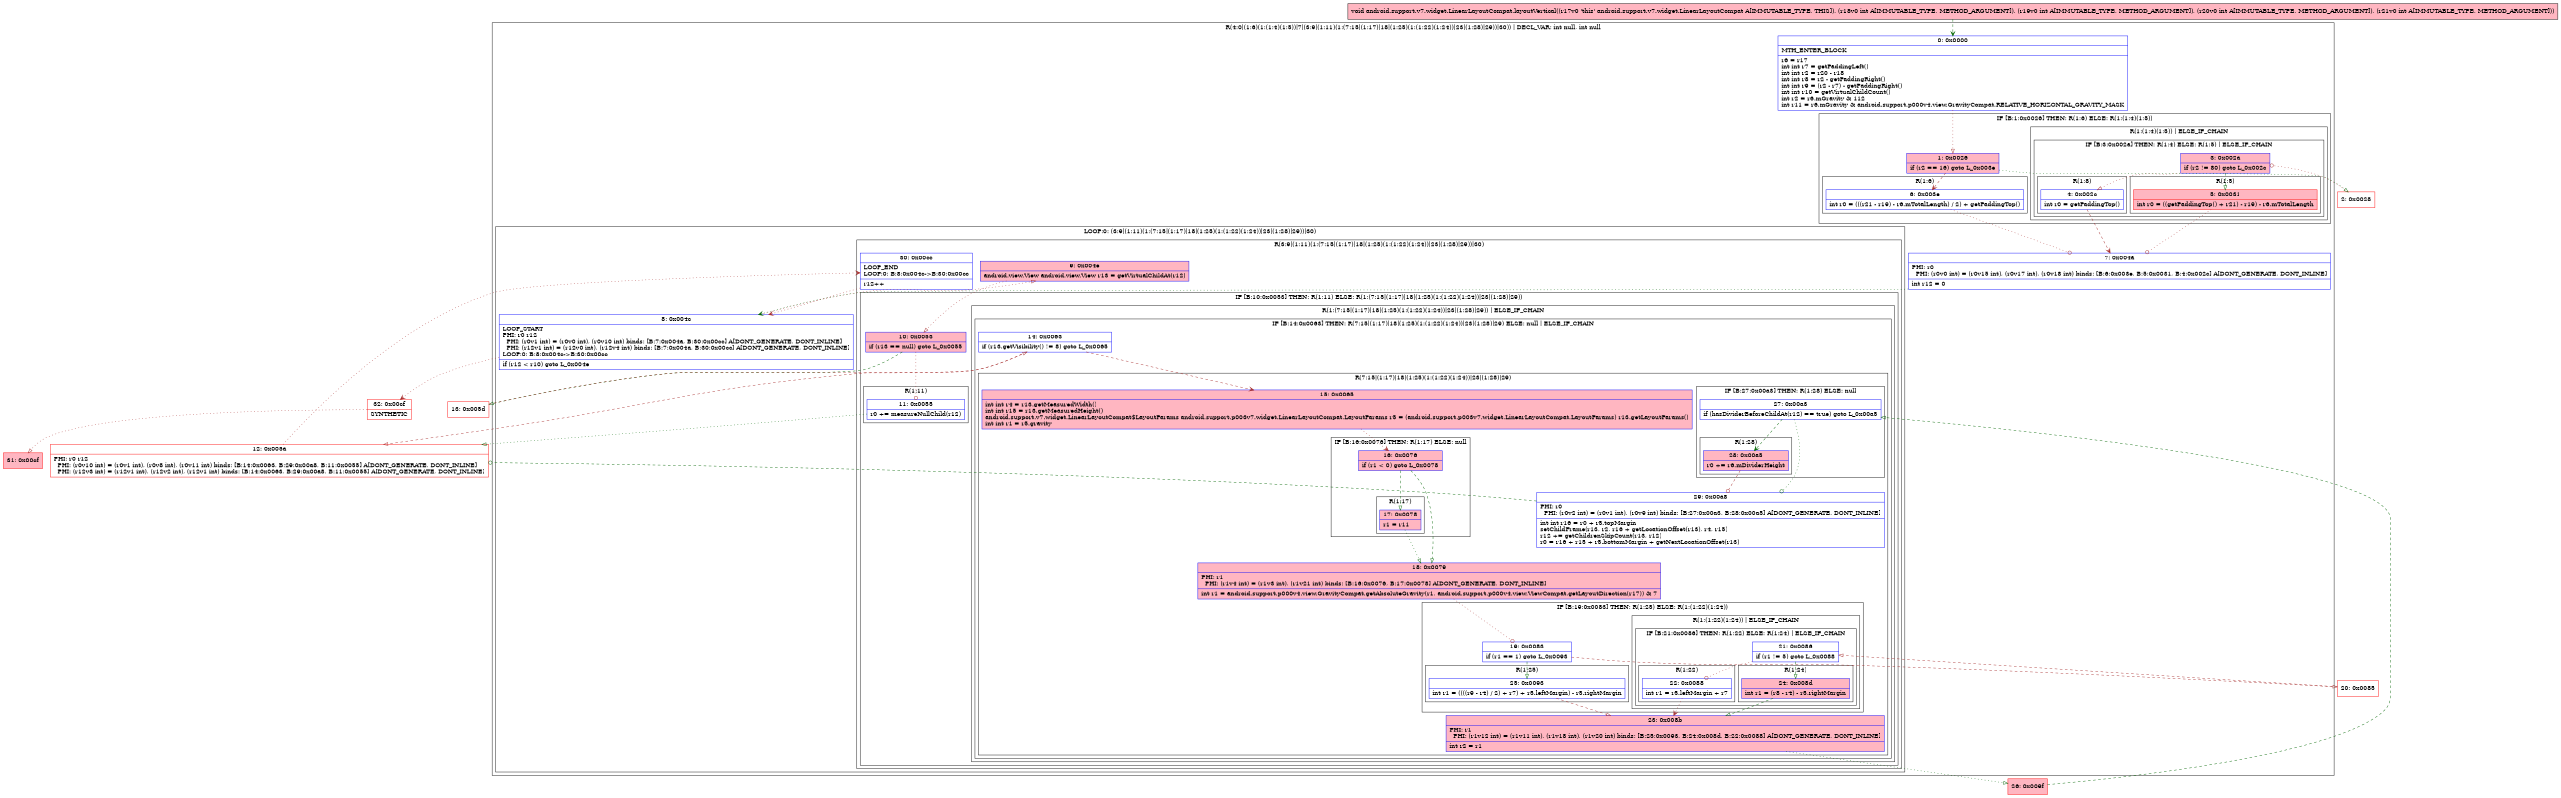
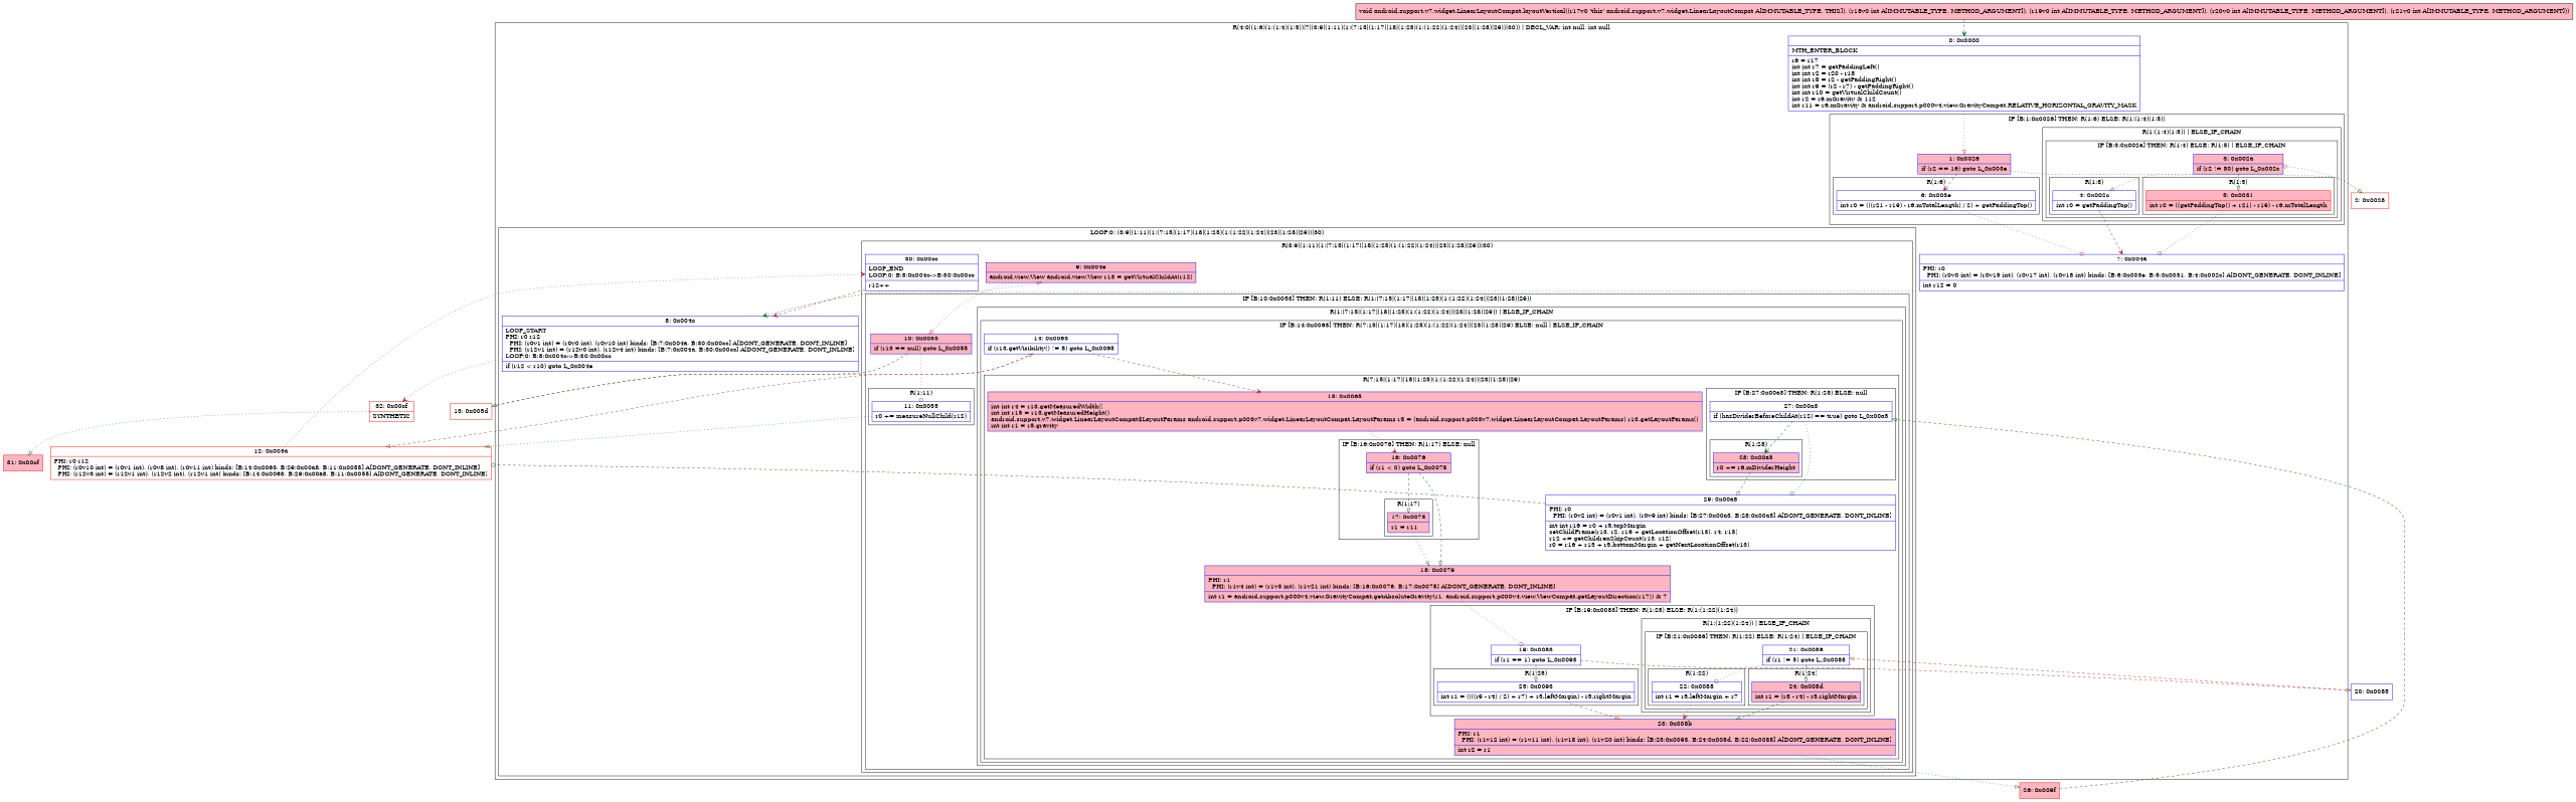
  digraph {
    node [color=blue fillcolor=white shape=record style=filled]
    edge [arrowhead=onormal color=brown style=dotted]
    n1 [label="{6\:\ 0x003e|int r0 = (((r21 \- r19) \- r6.mTotalLength) \/ 2) + getPaddingTop()\l}"]
    n2 [label="{4\:\ 0x002c|int r0 = getPaddingTop()\l}"]
    n3 [color=red fillcolor=lightpink label="{5\:\ 0x0031|int r0 = ((getPaddingTop() + r21) \- r19) \- r6.mTotalLength\l}"]
    n4 [fillcolor=lightpink label="{3\:\ 0x002a|if (r2 != 80) goto L_0x002c\l}"]
    n5 [fillcolor=lightpink label="{1\:\ 0x0026|if (r2 == 16) goto L_0x003e\l}"]
    n6 [label="{11\:\ 0x0055|r0 += measureNullChild(r12)\l}"]
    n7 [fillcolor=lightpink label="{17\:\ 0x0078|r1 = r11\l}"]
    n8 [fillcolor=lightpink label="{16\:\ 0x0076|if (r1 \< 0) goto L_0x0078\l}"]
    n9 [label="{25\:\ 0x0093|int r1 = ((((r9 \- r4) \/ 2) + r7) + r5.leftMargin) \- r5.rightMargin\l}"]
    n10 [label="{22\:\ 0x0088|int r1 = r5.leftMargin + r7\l}"]
    n11 [fillcolor=lightpink label="{24\:\ 0x008d|int r1 = (r8 \- r4) \- r5.rightMargin\l}"]
    n12 [label="{21\:\ 0x0086|if (r1 != 5) goto L_0x0088\l}"]
    n13 [label="{19\:\ 0x0083|if (r1 == 1) goto L_0x0093\l}"]
    n14 [fillcolor=lightpink label="{28\:\ 0x00a5|r0 += r6.mDividerHeight\l}"]
    n15 [label="{27\:\ 0x00a3|if (hasDividerBeforeChildAt(r12) == true) goto L_0x00a5\l}"]
    n16 [fillcolor=lightpink label="{15\:\ 0x0065|int int r4 = r13.getMeasuredWidth()\lint int r15 = r13.getMeasuredHeight()\landroid.support.v7.widget.LinearLayoutCompat$LayoutParams android.support.p003v7.widget.LinearLayoutCompat.LayoutParams r5 = (android.support.p003v7.widget.LinearLayoutCompat.LayoutParams) r13.getLayoutParams()\lint int r1 = r5.gravity\l}"]
    n17 [fillcolor=lightpink label="{18\:\ 0x0079|PHI: r1 \l  PHI: (r1v4 int) = (r1v3 int), (r1v21 int) binds: [B:16:0x0076, B:17:0x0078] A[DONT_GENERATE, DONT_INLINE]\l|int r1 = android.support.p000v4.view.GravityCompat.getAbsoluteGravity(r1, android.support.p000v4.view.ViewCompat.getLayoutDirection(r17)) & 7\l}"]
    n18 [fillcolor=lightpink label="{23\:\ 0x008b|PHI: r1 \l  PHI: (r1v12 int) = (r1v11 int), (r1v18 int), (r1v20 int) binds: [B:25:0x0093, B:24:0x008d, B:22:0x0088] A[DONT_GENERATE, DONT_INLINE]\l|int r2 = r1\l}"]
    n19 [label="{29\:\ 0x00a8|PHI: r0 \l  PHI: (r0v2 int) = (r0v1 int), (r0v9 int) binds: [B:27:0x00a3, B:28:0x00a5] A[DONT_GENERATE, DONT_INLINE]\l|int int r16 = r0 + r5.topMargin\lsetChildFrame(r13, r2, r16 + getLocationOffset(r13), r4, r15)\lr12 += getChildrenSkipCount(r13, r12)\lr0 = r16 + r15 + r5.bottomMargin + getNextLocationOffset(r13)\l}"]
    n20 [label="{14\:\ 0x0063|if (r13.getVisibility() != 8) goto L_0x0065\l}"]
    n21 [fillcolor=lightpink label="{10\:\ 0x0053|if (r13 == null) goto L_0x0055\l}"]
    n22 [fillcolor=lightpink label="{9\:\ 0x004e|android.view.View android.view.View r13 = getVirtualChildAt(r12)\l}"]
    n23 [label="{30\:\ 0x00cc|LOOP_END\lLOOP:0: B:8:0x004c\-\>B:30:0x00cc\l|r12++\l}"]
    n24 [label="{8\:\ 0x004c|LOOP_START\lPHI: r0 r12 \l  PHI: (r0v1 int) = (r0v0 int), (r0v10 int) binds: [B:7:0x004a, B:30:0x00cc] A[DONT_GENERATE, DONT_INLINE]\l  PHI: (r12v1 int) = (r12v0 int), (r12v4 int) binds: [B:7:0x004a, B:30:0x00cc] A[DONT_GENERATE, DONT_INLINE]\lLOOP:0: B:8:0x004c\-\>B:30:0x00cc\l|if (r12 \< r10) goto L_0x004e\l}"]
    n25 [label="{0\:\ 0x0000|MTH_ENTER_BLOCK\l|r6 = r17\lint int r7 = getPaddingLeft()\lint int r2 = r20 \- r18\lint int r8 = r2 \- getPaddingRight()\lint int r9 = (r2 \- r7) \- getPaddingRight()\lint int r10 = getVirtualChildCount()\lint r2 = r6.mGravity & 112\lint r11 = r6.mGravity & android.support.p000v4.view.GravityCompat.RELATIVE_HORIZONTAL_GRAVITY_MASK\l}"]
    n26 [label="{7\:\ 0x004a|PHI: r0 \l  PHI: (r0v0 int) = (r0v15 int), (r0v17 int), (r0v18 int) binds: [B:6:0x003e, B:5:0x0031, B:4:0x002c] A[DONT_GENERATE, DONT_INLINE]\l|int r12 = 0\l}"]
    n27 [color=red label="{2\:\ 0x0028}"]
    n28 [color=red label="{12\:\ 0x005a|PHI: r0 r12 \l  PHI: (r0v10 int) = (r0v1 int), (r0v8 int), (r0v11 int) binds: [B:14:0x0063, B:29:0x00a8, B:11:0x0055] A[DONT_GENERATE, DONT_INLINE]\l  PHI: (r12v3 int) = (r12v1 int), (r12v2 int), (r12v1 int) binds: [B:14:0x0063, B:29:0x00a8, B:11:0x0055] A[DONT_GENERATE, DONT_INLINE]\l}"]
-   n29 [color=red label="{20\:\ 0x0085}"]
+   n29 [label="{20\:\ 0x0085}"]
    n30 [color=red fillcolor=lightpink label="{26\:\ 0x009f}"]
    n31 [color=red label="{13\:\ 0x005d}"]
    n32 [color=red label="{32\:\ 0x00cf|SYNTHETIC\l}"]
    n33 [color=red fillcolor=lightpink label="{31\:\ 0x00cf}"]
    n34 [fillcolor=lightpink label="{void android.support.v7.widget.LinearLayoutCompat.layoutVertical((r17v0 'this' android.support.v7.widget.LinearLayoutCompat A[IMMUTABLE_TYPE, THIS]), (r18v0 int A[IMMUTABLE_TYPE, METHOD_ARGUMENT]), (r19v0 int A[IMMUTABLE_TYPE, METHOD_ARGUMENT]), (r20v0 int A[IMMUTABLE_TYPE, METHOD_ARGUMENT]), (r21v0 int A[IMMUTABLE_TYPE, METHOD_ARGUMENT])) }" color=""]
    subgraph cluster_1 {
      label="R(4:0|(1:6)(1:(1:4)(1:5))|7|(3:9|(1:11)(1:(7:15|(1:17)|18|(1:25)(1:(1:22)(1:24))|23|(1:28)|29))|30)) | DECL_VAR: int null, int null\l"
      n25
      n26
      subgraph cluster_2 {
        label="IF [B:1:0x0026] THEN: R(1:6) ELSE: R(1:(1:4)(1:5))"
        n5
        subgraph cluster_3 {
          label="R(1:6)"
          n1
        }
        subgraph cluster_4 {
          label="R(1:(1:4)(1:5)) | ELSE_IF_CHAIN\l"
          subgraph cluster_5 {
            label="IF [B:3:0x002a] THEN: R(1:4) ELSE: R(1:5) | ELSE_IF_CHAIN\l"
            n4
            subgraph cluster_6 {
              label="R(1:8)"
              n2
            }
            subgraph cluster_7 {
              label="R(1:5)"
              n3
            }
          }
        }
      }
      subgraph cluster_8 {
        label="LOOP:0: (3:9|(1:11)(1:(7:15|(1:17)|18|(1:25)(1:(1:22)(1:24))|23|(1:28)|29))|30)"
        n24
        subgraph cluster_9 {
          label="R(3:9|(1:11)(1:(7:15|(1:17)|18|(1:25)(1:(1:22)(1:24))|23|(1:28)|29))|30)"
          n22
          n23
          subgraph cluster_10 {
            label="IF [B:10:0x0053] THEN: R(1:11) ELSE: R(1:(7:15|(1:17)|18|(1:25)(1:(1:22)(1:24))|23|(1:28)|29))"
            n21
            subgraph cluster_11 {
              label="R(1:11)"
              n6
            }
            subgraph cluster_12 {
              label="R(1:(7:15|(1:17)|18|(1:25)(1:(1:22)(1:24))|23|(1:28)|29)) | ELSE_IF_CHAIN\l"
              subgraph cluster_13 {
                label="IF [B:14:0x0063] THEN: R(7:15|(1:17)|18|(1:25)(1:(1:22)(1:24))|23|(1:28)|29) ELSE: null | ELSE_IF_CHAIN\l"
                n20
                subgraph cluster_14 {
                  label="R(7:15|(1:17)|18|(1:25)(1:(1:22)(1:24))|23|(1:28)|29)"
                  n16
                  n17
                  n18
                  n19
                  subgraph cluster_15 {
                    label="IF [B:16:0x0076] THEN: R(1:17) ELSE: null"
                    n8
                    subgraph cluster_16 {
                      label="R(1:17)"
                      n7
                    }
                  }
                  subgraph cluster_17 {
                    label="IF [B:19:0x0083] THEN: R(1:25) ELSE: R(1:(1:22)(1:24))"
                    n13
                    subgraph cluster_18 {
                      label="R(1:25)"
                      n9
                    }
                    subgraph cluster_19 {
                      label="R(1:(1:22)(1:24)) | ELSE_IF_CHAIN\l"
                      subgraph cluster_20 {
                        label="IF [B:21:0x0086] THEN: R(1:22) ELSE: R(1:24) | ELSE_IF_CHAIN\l"
                        n12
                        subgraph cluster_21 {
                          label="R(1:22)"
                          n10
                        }
                        subgraph cluster_22 {
                          label="R(1:24)"
                          n11
                        }
                      }
                    }
                  }
                  subgraph cluster_23 {
                    label="IF [B:27:0x00a3] THEN: R(1:28) ELSE: null"
                    n15
                    subgraph cluster_24 {
                      label="R(1:28)"
                      n14
                    }
                  }
                }
              }
            }
          }
        }
      }
    }
    n1 -> n26 [arrowhead=odot]
    n2 -> n26 [arrowhead=vee style=dashed]
    n3 -> n26 [arrowhead=odot]
    n4 -> n2
    n4 -> n3 [color=darkgreen style=dashed]
    n5 -> n1 [arrowhead=vee style=dashed]
    n5 -> n27 [color=darkgreen]
    n6 -> n28 [color=darkgreen]
    n7 -> n17 [color=darkgreen]
    n8 -> n7 [color=darkgreen style=dashed]
    n8 -> n17 [color=darkgreen style=dashed]
    n9 -> n18 [style=dashed]
    n10 -> n18 [arrowhead=vee]
    n11 -> n18 [color=darkgreen style=dashed]
    n12 -> n10 [arrowhead=odot]
    n12 -> n11 [color=darkgreen style=dashed]
    n13 -> n9 [color=darkgreen style=dashed]
    n13 -> n29 [style=dashed]
    n14 -> n19 [arrowhead=odot style=dashed]
    n15 -> n14 [arrowhead=vee color=darkgreen style=dashed]
    n15 -> n19 [arrowhead=odot color=darkgreen]
    n16 -> n8 [arrowhead=vee]
    n17 -> n13 [arrowhead=odot]
    n18 -> n30 [color=darkgreen]
    n19 -> n28 [arrowhead=odot color=darkgreen style=dashed]
    n20 -> n16 [arrowhead=vee style=dashed]
    n20 -> n28 [style=dashed]
    n21 -> n6 [arrowhead=odot]
    n21 -> n31 [color=darkgreen style=dashed]
    n22 -> n21
-   n23 -> n24 [arrowhead=vee]
+   n23 -> n24 [arrowhead=vee style=dashed]
    n24 -> n22
    n24 -> n32 [arrowhead=vee]
    n25 -> n5
    n26 -> n24 [arrowhead=vee color=darkgreen]
    n27 -> n4 [arrowhead=odot]
    n28 -> n23 [arrowhead=vee]
    n29 -> n12 [style=dashed]
    n30 -> n15 [color=darkgreen style=dashed]
    n31 -> n20 [style=dashed]
-   n32 -> n33
+   n32 -> n33 [color=darkgreen]
    n34 -> n25 [arrowhead=vee color=darkgreen style=dashed]
  }
